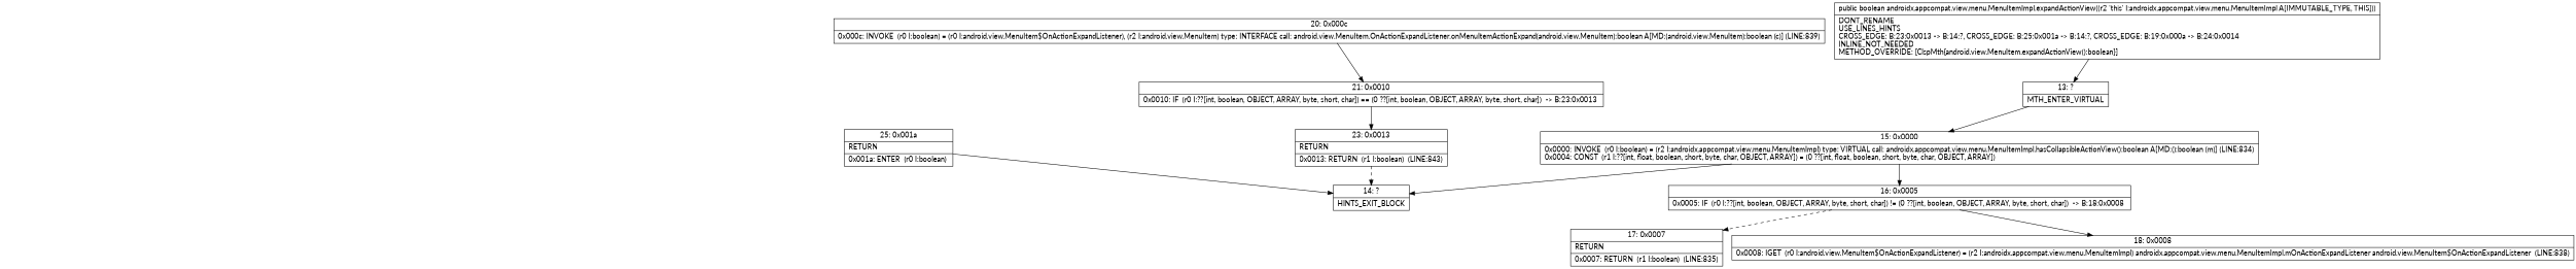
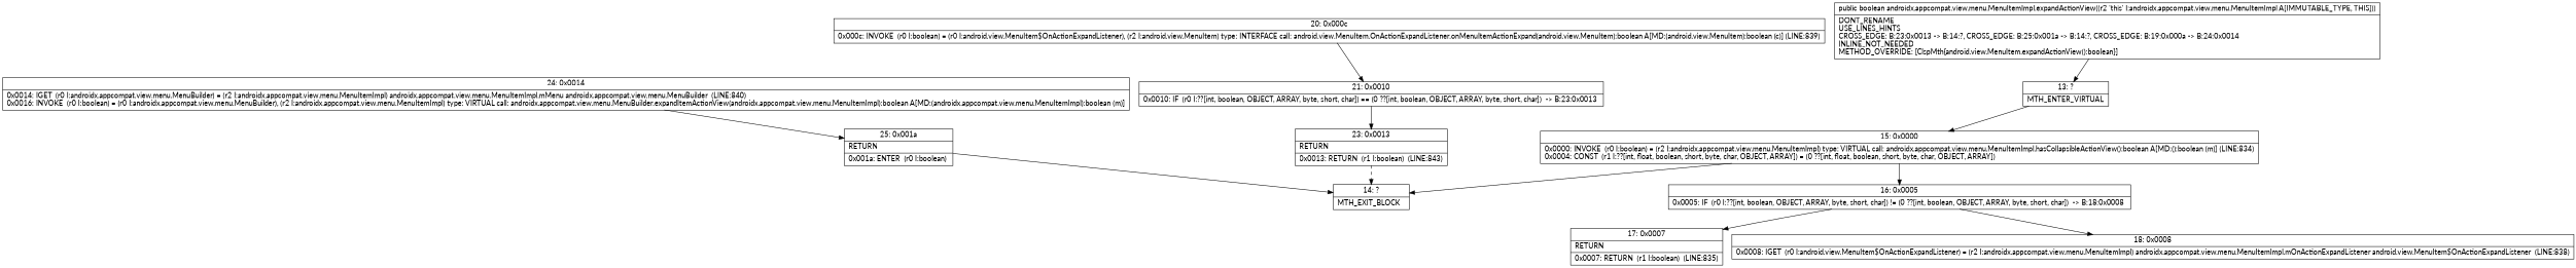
  digraph {
    fontname=Lato
    node [fontname=Lato shape=record]
    edge [fontname=Lato]
    n1 [label="{13\:\ ?|MTH_ENTER_VIRTUAL\l}"]
    n2 [label="{15\:\ 0x0000|0x0000: INVOKE  (r0 I:boolean) = (r2 I:androidx.appcompat.view.menu.MenuItemImpl) type: VIRTUAL call: androidx.appcompat.view.menu.MenuItemImpl.hasCollapsibleActionView():boolean A[MD:():boolean (m)] (LINE:834)\l0x0004: CONST  (r1 I:??[int, float, boolean, short, byte, char, OBJECT, ARRAY]) = (0 ??[int, float, boolean, short, byte, char, OBJECT, ARRAY]) \l}"]
    n3 [label="{16\:\ 0x0005|0x0005: IF  (r0 I:??[int, boolean, OBJECT, ARRAY, byte, short, char]) != (0 ??[int, boolean, OBJECT, ARRAY, byte, short, char])  \-\> B:18:0x0008 \l}"]
-   n4 [label="{14\:\ ?|HINTS_EXIT_BLOCK\l}"]
+   n4 [label="{14\:\ ?|MTH_EXIT_BLOCK\l}"]
    n5 [label="{17\:\ 0x0007|RETURN\l|0x0007: RETURN  (r1 I:boolean)  (LINE:835)\l}"]
    n6 [label="{18\:\ 0x0008|0x0008: IGET  (r0 I:android.view.MenuItem$OnActionExpandListener) = (r2 I:androidx.appcompat.view.menu.MenuItemImpl) androidx.appcompat.view.menu.MenuItemImpl.mOnActionExpandListener android.view.MenuItem$OnActionExpandListener  (LINE:838)\l}"]
    n7 [label="{20\:\ 0x000c|0x000c: INVOKE  (r0 I:boolean) = (r0 I:android.view.MenuItem$OnActionExpandListener), (r2 I:android.view.MenuItem) type: INTERFACE call: android.view.MenuItem.OnActionExpandListener.onMenuItemActionExpand(android.view.MenuItem):boolean A[MD:(android.view.MenuItem):boolean (c)] (LINE:839)\l}"]
    n8 [label="{21\:\ 0x0010|0x0010: IF  (r0 I:??[int, boolean, OBJECT, ARRAY, byte, short, char]) == (0 ??[int, boolean, OBJECT, ARRAY, byte, short, char])  \-\> B:23:0x0013 \l}"]
+   n9 [label="{24\:\ 0x0014|0x0014: IGET  (r0 I:androidx.appcompat.view.menu.MenuBuilder) = (r2 I:androidx.appcompat.view.menu.MenuItemImpl) androidx.appcompat.view.menu.MenuItemImpl.mMenu androidx.appcompat.view.menu.MenuBuilder  (LINE:840)\l0x0016: INVOKE  (r0 I:boolean) = (r0 I:androidx.appcompat.view.menu.MenuBuilder), (r2 I:androidx.appcompat.view.menu.MenuItemImpl) type: VIRTUAL call: androidx.appcompat.view.menu.MenuBuilder.expandItemActionView(androidx.appcompat.view.menu.MenuItemImpl):boolean A[MD:(androidx.appcompat.view.menu.MenuItemImpl):boolean (m)]\l}"]
    n10 [label="{25\:\ 0x001a|RETURN\l|0x001a: ENTER  (r0 I:boolean) \l}"]
    n11 [label="{23\:\ 0x0013|RETURN\l|0x0013: RETURN  (r1 I:boolean)  (LINE:843)\l}"]
    n12 [label="{public boolean androidx.appcompat.view.menu.MenuItemImpl.expandActionView((r2 'this' I:androidx.appcompat.view.menu.MenuItemImpl A[IMMUTABLE_TYPE, THIS]))  | DONT_RENAME\lUSE_LINES_HINTS\lCROSS_EDGE: B:23:0x0013 \-\> B:14:?, CROSS_EDGE: B:25:0x001a \-\> B:14:?, CROSS_EDGE: B:19:0x000a \-\> B:24:0x0014\lINLINE_NOT_NEEDED\lMETHOD_OVERRIDE: [ClspMth\{android.view.MenuItem.expandActionView():boolean\}]\l}"]
    n1 -> n2
    n2 -> n3
    n2 -> n4
-   n3 -> n5 [style=dashed]
+   n3 -> n5 [style=solid]
    n3 -> n6
    n7 -> n8
    n8 -> n11
+   n9 -> n10
    n10 -> n4
    n11 -> n4 [style=dashed]
    n12 -> n1
  }
